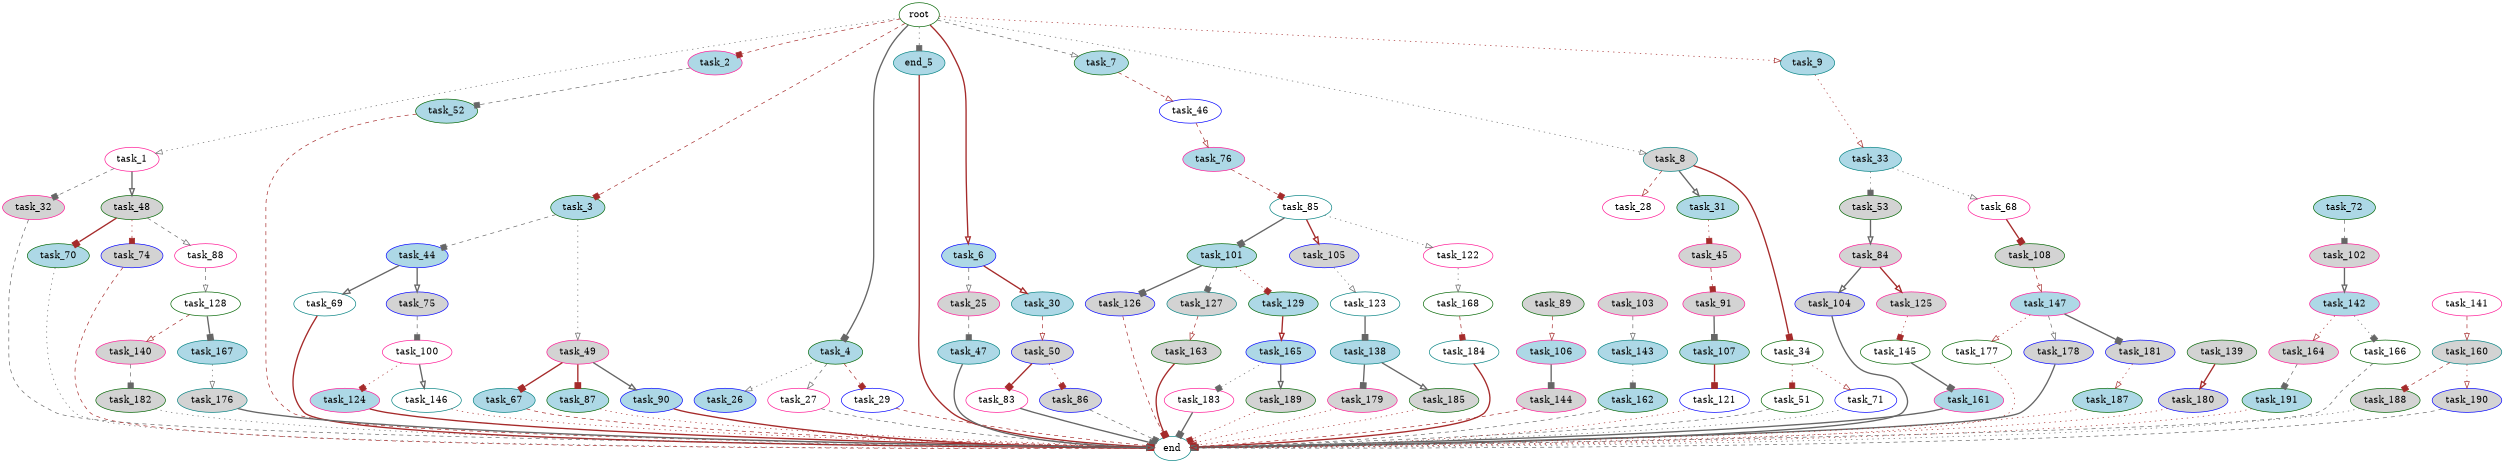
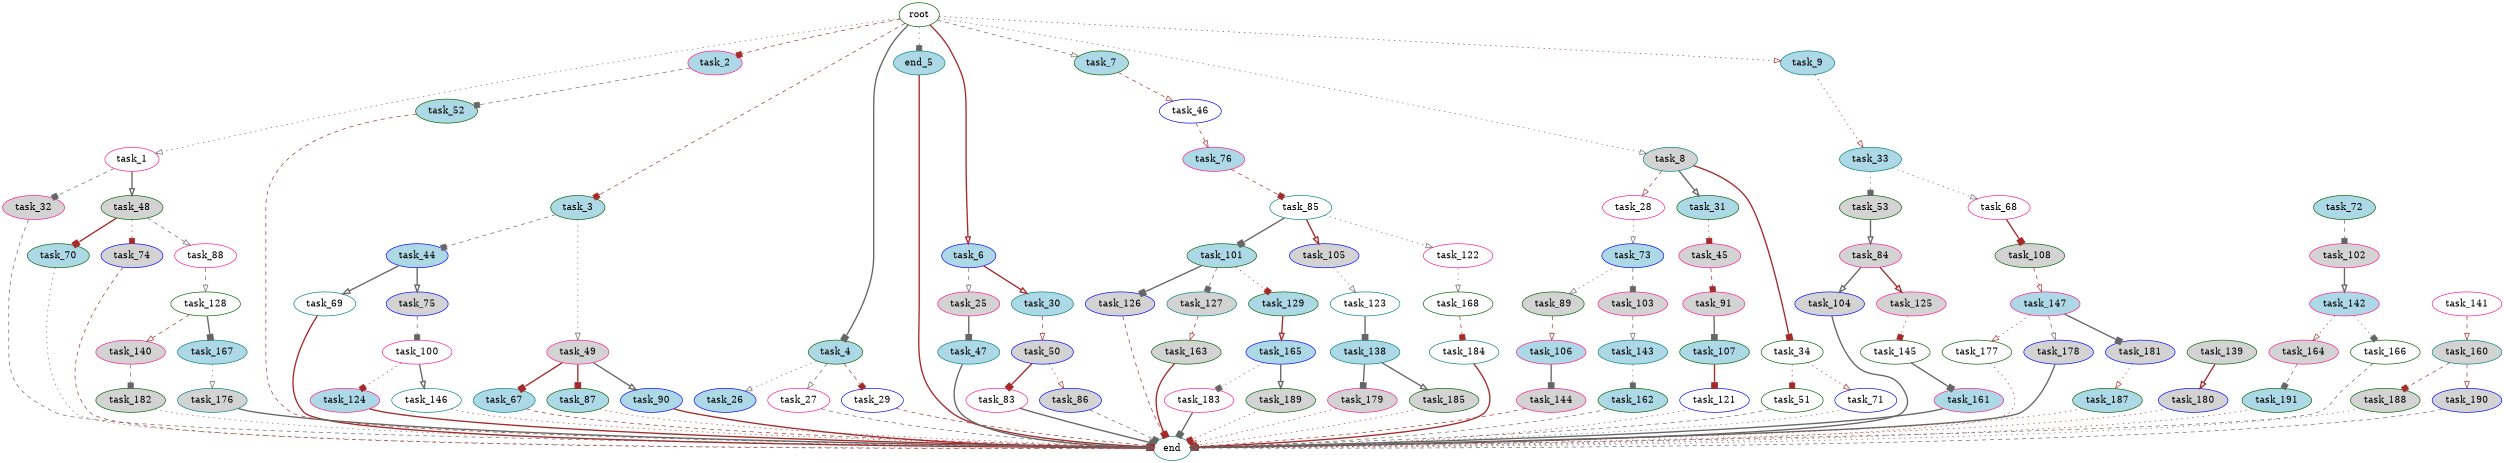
  digraph {
    node [color=darkgreen fillcolor=lightgrey style=filled]
    edge [arrowhead=onormal color=gray40 style=bold]
    root [fillcolor=white]
    task_1 [color=deeppink fillcolor=white]
    task_2 [color=deeppink fillcolor=lightblue]
    task_3 [fillcolor=lightblue]
    task_4 [fillcolor=lightblue]
    n6 [color=teal fillcolor=lightblue label=end_5]
    task_6 [color=blue fillcolor=lightblue]
    task_7 [fillcolor=lightblue]
    task_8 [color=teal]
    task_9 [color=teal fillcolor=lightblue]
    task_32 [color=deeppink]
    task_48
    task_52 [fillcolor=lightblue]
    task_44 [color=blue fillcolor=lightblue]
    task_49 [color=deeppink]
    task_26 [color=blue fillcolor=lightblue]
    task_27 [color=deeppink fillcolor=white]
    task_29 [color=blue fillcolor=white]
    end [color=teal fillcolor=white]
    task_25 [color=deeppink]
    task_30 [color=teal fillcolor=lightblue]
    task_46 [color=blue fillcolor=white]
    task_28 [color=deeppink fillcolor=white]
    task_31 [fillcolor=lightblue]
    task_34 [fillcolor=white]
    task_33 [color=teal fillcolor=lightblue]
    task_70 [fillcolor=lightblue]
    task_74 [color=blue]
    task_88 [color=deeppink fillcolor=white]
    task_69 [color=teal fillcolor=white]
    task_75 [color=blue]
    task_67 [color=teal fillcolor=lightblue]
    task_87 [fillcolor=lightblue]
    task_90 [color=blue fillcolor=lightblue]
    task_47 [color=teal fillcolor=lightblue]
    task_50 [color=blue]
    task_76 [color=deeppink fillcolor=lightblue]
+   task_73 [color=blue fillcolor=lightblue]
    task_45 [color=deeppink]
    task_51 [fillcolor=white]
    task_71 [color=blue fillcolor=white]
    task_53
    task_68 [color=deeppink fillcolor=white]
    task_89
    task_103 [color=deeppink]
    task_83 [color=deeppink fillcolor=white]
    task_86 [color=blue]
    task_91 [color=deeppink]
    task_72 [fillcolor=lightblue]
    task_102 [color=deeppink]
    task_84 [color=deeppink]
    task_108
    task_100 [color=deeppink fillcolor=white]
    task_107 [fillcolor=lightblue]
    task_85 [color=teal fillcolor=white]
    task_128 [fillcolor=white]
    task_104 [color=blue]
    task_125 [color=deeppink]
    task_147 [color=deeppink fillcolor=lightblue]
    task_142 [color=deeppink fillcolor=lightblue]
    task_106 [color=deeppink fillcolor=lightblue]
    task_143 [color=teal fillcolor=lightblue]
    task_124 [color=deeppink fillcolor=lightblue]
    task_146 [color=teal fillcolor=white]
    task_101 [fillcolor=lightblue]
    task_105 [color=blue]
    task_122 [color=deeppink fillcolor=white]
    task_145 [fillcolor=white]
    task_126 [color=blue]
    task_127 [color=teal]
    task_129 [fillcolor=lightblue]
    task_123 [color=teal fillcolor=white]
    task_168 [fillcolor=white]
    task_140 [color=deeppink]
    task_167 [color=teal fillcolor=lightblue]
    task_144 [color=deeppink]
    task_121 [color=blue fillcolor=white]
    task_180 [color=blue]
    task_139
    task_163
    task_165 [color=blue fillcolor=lightblue]
    task_164 [color=deeppink]
    task_166 [fillcolor=white]
    task_162 [fillcolor=lightblue]
    task_138 [color=teal fillcolor=lightblue]
    task_177 [fillcolor=white]
    task_178 [color=blue]
    task_181 [color=blue]
    task_184 [color=teal fillcolor=white]
    task_179 [color=deeppink]
    task_185
    task_161 [color=deeppink fillcolor=lightblue]
    task_141 [color=deeppink fillcolor=white]
    task_160 [color=teal]
    task_182
    task_176 [color=teal]
    task_183 [color=deeppink fillcolor=white]
    task_189
    task_188
    task_190 [color=blue]
    task_191 [fillcolor=lightblue]
    task_187 [fillcolor=lightblue]
    root -> task_1 [style=dotted]
    root -> task_2 [arrowhead=box color=brown style=dashed]
    root -> task_3 [arrowhead=box color=brown style=dashed]
    root -> task_4 [arrowhead=box]
    root -> n6 [arrowhead=box style=dotted]
    root -> task_6 [color=brown]
    root -> task_7 [style=dashed]
    root -> task_8 [style=dotted]
    root -> task_9 [color=brown style=dotted]
    task_1 -> task_32 [arrowhead=box style=dashed]
    task_1 -> task_48
    task_2 -> task_52 [arrowhead=box style=dashed]
    task_3 -> task_44 [arrowhead=box style=dashed]
    task_3 -> task_49 [style=dotted]
    task_4 -> task_26 [style=dotted]
    task_4 -> task_27 [style=dashed]
    task_4 -> task_29 [arrowhead=box color=brown style=dashed]
    n6 -> end [arrowhead=box color=brown]
    task_6 -> task_25 [style=dashed]
    task_6 -> task_30 [color=brown]
    task_7 -> task_46 [color=brown style=dashed]
    task_8 -> task_28 [color=brown style=dashed]
    task_8 -> task_31
    task_8 -> task_34 [arrowhead=box color=brown]
    task_9 -> task_33 [color=brown style=dotted]
    task_32 -> end [style=dashed]
    task_48 -> task_70 [arrowhead=box color=brown]
    task_48 -> task_74 [arrowhead=box color=brown style=dotted]
    task_48 -> task_88 [style=dashed]
    task_52 -> end [arrowhead=box color=brown style=dashed]
    task_44 -> task_69
    task_44 -> task_75
    task_49 -> task_67 [arrowhead=box color=brown]
    task_49 -> task_87 [arrowhead=box color=brown]
    task_49 -> task_90
    task_27 -> end [style=dashed]
    task_29 -> end [color=brown style=dashed]
-   task_25 -> task_47 [arrowhead=box style=dashed]
+   task_25 -> task_47 [arrowhead=box]
    task_30 -> task_50 [color=brown style=dashed]
    task_46 -> task_76 [color=brown style=dashed]
+   task_28 -> task_73 [style=dotted]
    task_31 -> task_45 [arrowhead=box color=brown style=dotted]
    task_34 -> task_51 [arrowhead=box color=brown style=dotted]
    task_34 -> task_71 [color=brown style=dotted]
    task_33 -> task_53 [arrowhead=box style=dotted]
    task_33 -> task_68 [style=dotted]
    task_70 -> end [arrowhead=box style=dotted]
    task_74 -> end [arrowhead=box color=brown style=dashed]
    task_88 -> task_128 [style=dashed]
    task_69 -> end [color=brown]
    task_75 -> task_100 [arrowhead=box style=dashed]
    task_67 -> end [arrowhead=box color=brown style=dashed]
    task_87 -> end [color=brown style=dotted]
    task_90 -> end [color=brown]
    task_47 -> end
    task_50 -> task_83 [arrowhead=box color=brown]
-   task_50 -> task_86 [arrowhead=box color=brown style=dotted]
+   task_50 -> task_86 [color=brown style=dotted]
    task_76 -> task_85 [arrowhead=box color=brown style=dashed]
+   task_73 -> task_89 [style=dotted]
+   task_73 -> task_103 [arrowhead=box style=dashed]
    task_45 -> task_91 [arrowhead=box color=brown style=dashed]
    task_51 -> end [arrowhead=box style=dashed]
    task_71 -> end [style=dotted]
    task_53 -> task_84
    task_68 -> task_108 [arrowhead=box color=brown]
    task_89 -> task_106 [color=brown style=dashed]
    task_103 -> task_143 [style=dashed]
    task_83 -> end [arrowhead=box]
    task_86 -> end [arrowhead=box style=dashed]
    task_91 -> task_107 [arrowhead=box]
    task_72 -> task_102 [arrowhead=box style=dashed]
    task_102 -> task_142
    task_84 -> task_104
    task_84 -> task_125 [color=brown]
    task_108 -> task_147 [color=brown style=dashed]
    task_100 -> task_124 [arrowhead=box color=brown style=dotted]
    task_100 -> task_146
    task_107 -> task_121 [arrowhead=box color=brown]
    task_85 -> task_101 [arrowhead=box]
    task_85 -> task_105 [color=brown]
    task_85 -> task_122 [style=dotted]
    task_128 -> task_140 [color=brown style=dashed]
    task_128 -> task_167 [arrowhead=box]
    task_104 -> end
    task_125 -> task_145 [arrowhead=box color=brown style=dotted]
    task_147 -> task_177 [color=brown style=dotted]
    task_147 -> task_178 [style=dashed]
    task_147 -> task_181 [arrowhead=box]
    task_142 -> task_164 [color=brown style=dotted]
    task_142 -> task_166 [arrowhead=box style=dotted]
    task_106 -> task_144 [arrowhead=box]
    task_143 -> task_162 [arrowhead=box style=dotted]
    task_124 -> end [arrowhead=box color=brown]
    task_146 -> end [arrowhead=box color=brown style=dotted]
    task_101 -> task_126 [arrowhead=box]
    task_101 -> task_127 [arrowhead=box style=dashed]
    task_101 -> task_129 [arrowhead=box color=brown style=dotted]
    task_105 -> task_123 [style=dotted]
    task_122 -> task_168 [style=dotted]
    task_145 -> task_161 [arrowhead=box]
    task_126 -> end [arrowhead=box color=brown style=dashed]
    task_127 -> task_163 [color=brown style=dashed]
    task_129 -> task_165 [color=brown]
    task_123 -> task_138 [arrowhead=box]
    task_168 -> task_184 [arrowhead=box color=brown style=dashed]
    task_140 -> task_182 [arrowhead=box style=dashed]
    task_167 -> task_176 [style=dotted]
    task_144 -> end [arrowhead=box color=brown style=dashed]
    task_121 -> end [arrowhead=box color=brown style=dotted]
    task_180 -> end [color=brown style=dotted]
    task_139 -> task_180 [color=brown]
    task_163 -> end [arrowhead=box color=brown]
    task_165 -> task_183 [arrowhead=box style=dotted]
    task_165 -> task_189
    task_164 -> task_191 [arrowhead=box style=dashed]
    task_166 -> end [arrowhead=box style=dashed]
    task_162 -> end [arrowhead=box style=dashed]
    task_138 -> task_179 [arrowhead=box]
    task_138 -> task_185
    task_177 -> end [color=brown style=dotted]
    task_178 -> end
    task_181 -> task_187 [color=brown style=dotted]
    task_184 -> end [color=brown]
    task_179 -> end [color=brown style=dotted]
    task_185 -> end [arrowhead=box color=brown style=dotted]
    task_161 -> end
    task_141 -> task_160 [color=brown style=dashed]
    task_160 -> task_188 [arrowhead=box color=brown style=dashed]
-   task_160 -> task_190 [color=brown style=dotted]
+   task_160 -> task_190 [color=brown style=dashed]
    task_182 -> end [style=dotted]
    task_176 -> end
    task_183 -> end [arrowhead=box]
    task_189 -> end [arrowhead=box color=brown style=dotted]
    task_188 -> end [arrowhead=box style=dotted]
    task_190 -> end [style=dashed]
    task_191 -> end [color=brown style=dotted]
    task_187 -> end [color=brown style=dotted]
  }
